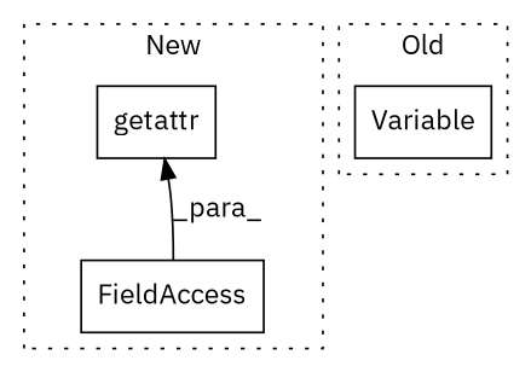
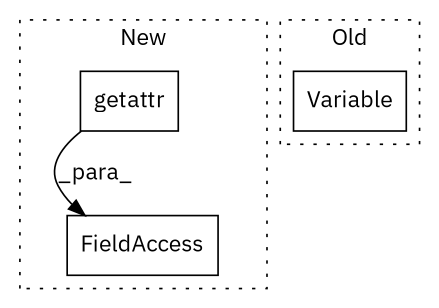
  digraph {
    fontname="IBM Plex Sans"
    node [a=32 shape=box fontname="IBM Plex Sans"]
    n1 [l="8,1" label=getattr s="7398,7464"]
    n2 [a=22 l=40 label=FieldAccess s=7424]
    n3 [l="9,1" label=Variable s="7404,7493"]
    subgraph cluster_1 {
      label=New
      style=dotted
      n1
      n2
    }
    subgraph cluster_2 {
      label=Old
      style=dotted
      n3
    }
-   n2 -> n1 [label=_para_ fontname="IBM Plex Sans"]
+   n1 -> n2 [label=_para_ fontname="IBM Plex Sans"]
  }
